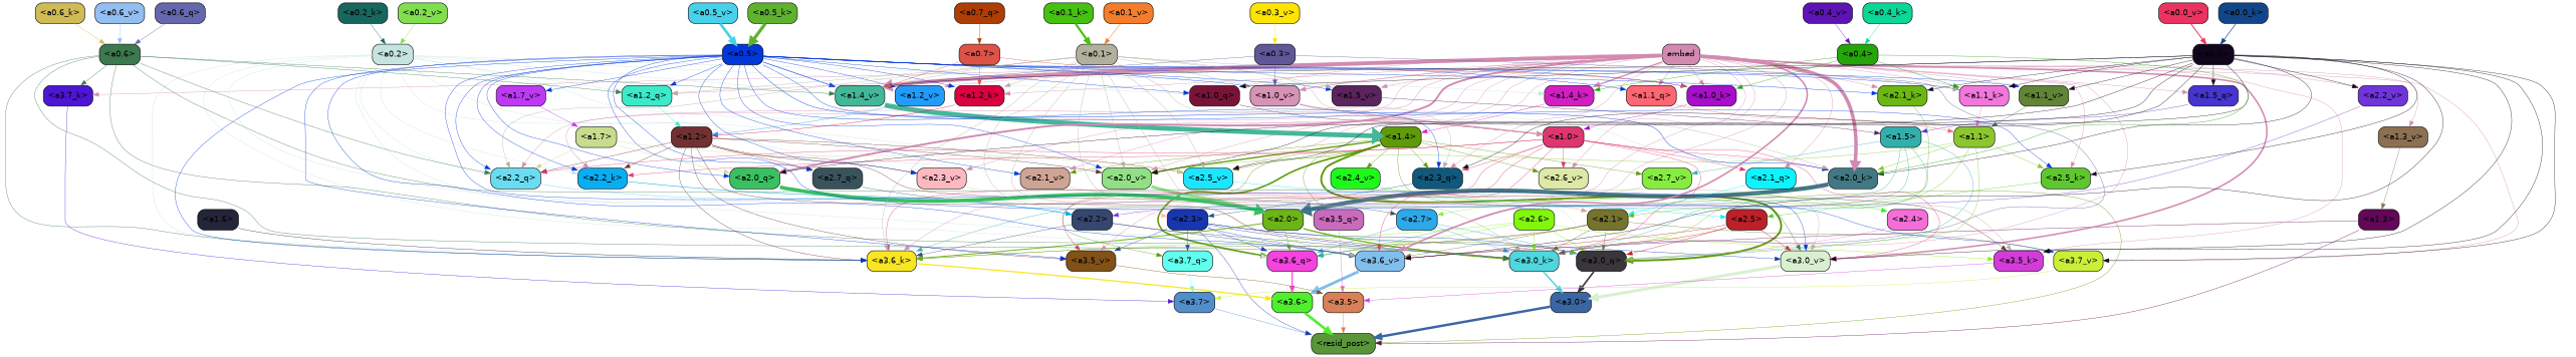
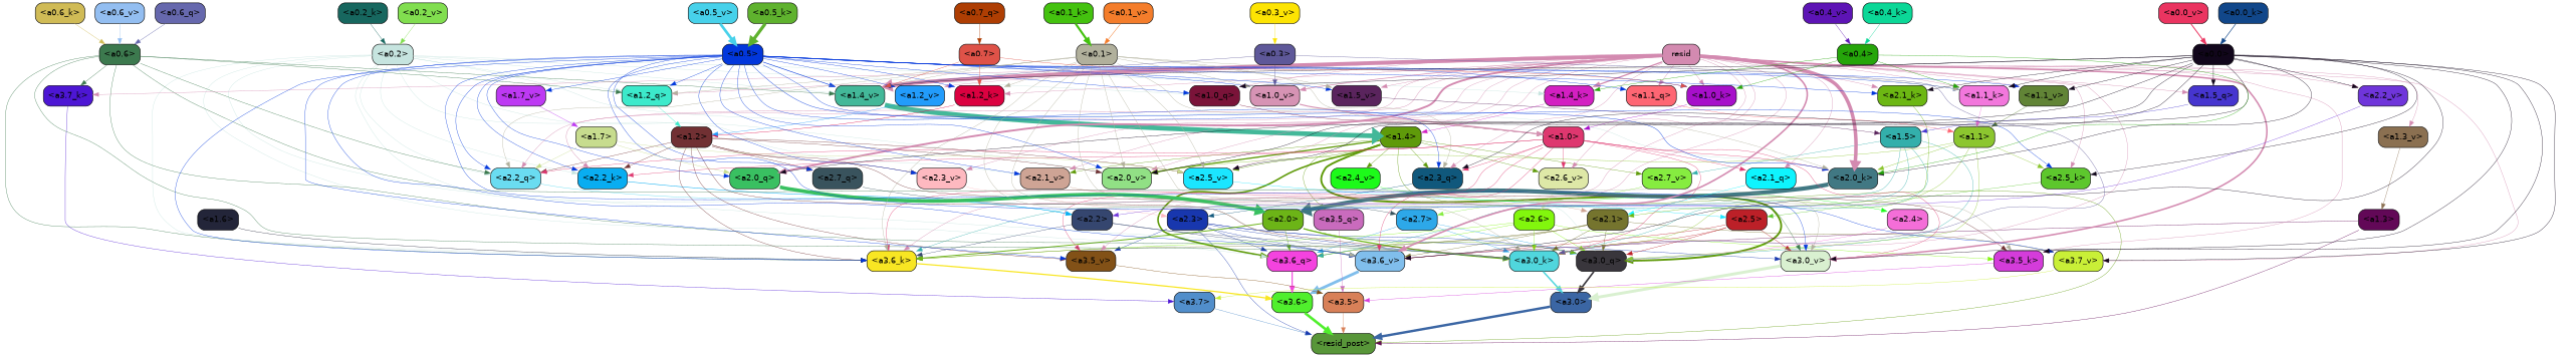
  strict digraph {
    splines=true
    node [color=black fontname=Helvetica shape=box style="filled, rounded"]
    edge [color="#d38ab0" penwidth=0.6]
    "<a3.7>" [fillcolor="#518ecb"]
    "<resid_post>" [fillcolor="#589639"]
    "<a3.6>" [fillcolor="#50ef2d"]
    "<a3.5>" [fillcolor="#d88058"]
    "<a3.0>" [fillcolor="#3b66a4"]
    "<a2.3>" [fillcolor="#1837ae"]
-   "<a3.7_q>" [fillcolor="#60ffef"]
    "<a3.6_q>" [fillcolor="#f443df"]
    "<a3.0_q>" [fillcolor="#39363c"]
    "<a3.0_k>" [fillcolor="#50d6dd"]
    "<a3.6_v>" [fillcolor="#80beec"]
    "<a3.5_v>" [fillcolor="#825117"]
    "<a3.0_v>" [fillcolor="#d9f0d0"]
    "<a1.4>" [fillcolor="#5f9a0a"]
    "<a3.5_q>" [fillcolor="#c96bbd"]
    "<a2.3_q>" [fillcolor="#10587c"]
    "<a2.7_v>" [fillcolor="#86ec40"]
    "<a2.6_v>" [fillcolor="#dee8a7"]
    "<a2.5_v>" [fillcolor="#1be6ff"]
    "<a2.4_v>" [fillcolor="#1dfa1a"]
    "<a2.1_v>" [fillcolor="#cea495"]
    "<a2.0_v>" [fillcolor="#91e085"]
    "<a2.7>" [fillcolor="#2da8e9"]
    "<a2.6>" [fillcolor="#82f60d"]
    "<a2.5>" [fillcolor="#bc2028"]
    "<a2.4>" [fillcolor="#f46ed8"]
    "<a2.1>" [fillcolor="#75742e"]
    "<a2.0>" [fillcolor="#6cb417"]
    "<a3.6_k>" [fillcolor="#f8e623"]
    "<a3.5_k>" [fillcolor="#d43cda"]
    "<a3.7_v>" [fillcolor="#c9ef37"]
    "<a1.3>" [fillcolor="#620857"]
    "<a3.7_k>" [fillcolor="#4d16d4"]
    "<a1.5>" [fillcolor="#33afab"]
    "<a0.2>" [fillcolor="#c6e4df"]
    "<a2.2_q>" [fillcolor="#6adcf1"]
    "<a2.2_k>" [fillcolor="#09adf1"]
    "<a2.0_k>" [fillcolor="#417883"]
    "<a1.2_q>" [fillcolor="#3ceacb"]
    "<a1.0_q>" [fillcolor="#7a1339"]
    "<a1.4_k>" [fillcolor="#d31fc2"]
    "<a1.4_v>" [fillcolor="#43b899"]
    "<a2.2>" [fillcolor="#35466f"]
    "<a1.2>" [fillcolor="#713033"]
    "<a1.0>" [fillcolor="#de376f"]
    "<a2.3_v>" [fillcolor="#feb9c0"]
    "<a2.7_q>" [fillcolor="#39535d"]
    "<a2.1_q>" [fillcolor="#0ef4fe"]
    "<a1.1>" [fillcolor="#8cc62f"]
    "<a2.5_k>" [fillcolor="#5dc72d"]
    "<a0.6>" [fillcolor="#3c794e"]
-   embed [fillcolor="#d38ab0"]
+   embed [fillcolor="#d38ab0" label=resid]
    "<a2.0_q>" [fillcolor="#39c061"]
    "<a2.1_k>" [fillcolor="#6cb713"]
    "<a2.2_v>" [fillcolor="#6f35da"]
    "<a1.5_q>" [fillcolor="#4635cf"]
    "<a1.1_q>" [fillcolor="#fe6673"]
    "<a1.2_k>" [fillcolor="#db0140"]
    "<a1.1_k>" [fillcolor="#f277dc"]
    "<a1.0_k>" [fillcolor="#a70fca"]
    "<a1.5_v>" [fillcolor="#5a245d"]
    "<a1.3_v>" [fillcolor="#8b7051"]
    "<a1.2_v>" [fillcolor="#229cfb"]
    "<a1.1_v>" [fillcolor="#618436"]
    "<a1.0_v>" [fillcolor="#d693b4"]
    "<a1.6>" [fillcolor="#232539"]
    "<a0.5>" [fillcolor="#0237dc"]
    "<a1.7_v>" [fillcolor="#bd39f3"]
    "<a1.7>" [fillcolor="#c7dc8e"]
    "<a0.1>" [fillcolor="#b1b09c"]
    "<a0.0>" [fillcolor="#11061b"]
    "<a0.3>" [fillcolor="#5e5899"]
    "<a0.4>" [fillcolor="#25a50a"]
    "<a0.7>" [fillcolor="#de5248"]
    "<a0.7_q>" [fillcolor="#ae3e03"]
    "<a0.6_q>" [fillcolor="#6668ad"]
    "<a0.6_k>" [fillcolor="#d0bb56"]
    "<a0.5_k>" [fillcolor="#5fb22e"]
    "<a0.4_k>" [fillcolor="#0bd797"]
    "<a0.2_k>" [fillcolor="#17675f"]
    "<a0.1_k>" [fillcolor="#44c20f"]
    "<a0.0_k>" [fillcolor="#11478a"]
    "<a0.6_v>" [fillcolor="#93bef1"]
    "<a0.5_v>" [fillcolor="#47d1ea"]
    "<a0.4_v>" [fillcolor="#5d14b5"]
    "<a0.3_v>" [fillcolor="#fde403"]
    "<a0.2_v>" [fillcolor="#81de4f"]
    "<a0.1_v>" [fillcolor="#f47d2b"]
    "<a0.0_v>" [fillcolor="#ea3460"]
    "<a3.7>" -> "<resid_post>" [color="#518ecb" penwidth=0.6239100098609924]
    "<a3.6>" -> "<resid_post>" [color="#50ef2d" penwidth=4.569062113761902]
    "<a3.5>" -> "<resid_post>" [color="#d88058"]
    "<a3.0>" -> "<resid_post>" [color="#3b66a4" penwidth=4.283544182777405]
    "<a2.3>" -> "<resid_post>" [color="#1837ae"]
-   "<a2.3>" -> "<a3.7_q>" [color="#1837ae"]
    "<a2.3>" -> "<a3.6_q>" [color="#1837ae"]
    "<a2.3>" -> "<a3.0_q>" [color="#1837ae"]
    "<a2.3>" -> "<a3.0_k>" [color="#1837ae"]
    "<a2.3>" -> "<a3.6_v>" [color="#1837ae"]
    "<a2.3>" -> "<a3.5_v>" [color="#1837ae"]
    "<a2.3>" -> "<a3.0_v>" [color="#1837ae"]
-   "<a3.7_q>" -> "<a3.7>" [color="#60ffef"]
    "<a3.6_q>" -> "<a3.6>" [color="#f443df" penwidth=2.0347584784030914]
    "<a3.0_q>" -> "<a3.0>" [color="#39363c" penwidth=2.8635367155075073]
    "<a3.0_k>" -> "<a3.0>" [color="#50d6dd" penwidth=2.632905662059784]
    "<a3.6_v>" -> "<a3.6>" [color="#80beec" penwidth=4.981305837631226]
    "<a3.5_v>" -> "<a3.5>" [color="#825117"]
    "<a3.0_v>" -> "<a3.0>" [color="#d9f0d0" penwidth=5.168330669403076]
    "<a1.4>" -> "<resid_post>" [color="#5f9a0a"]
-   "<a1.4>" -> "<a3.7_q>" [color="#5f9a0a"]
    "<a1.4>" -> "<a3.6_q>" [color="#5f9a0a" penwidth=2.7934007048606873]
    "<a1.4>" -> "<a3.0_q>" [color="#5f9a0a" penwidth=3.340754985809326]
    "<a1.4>" -> "<a3.5_q>" [color="#5f9a0a"]
    "<a1.4>" -> "<a2.3_q>" [color="#5f9a0a"]
    "<a1.4>" -> "<a2.7_v>" [color="#5f9a0a"]
    "<a1.4>" -> "<a2.6_v>" [color="#5f9a0a"]
    "<a1.4>" -> "<a2.5_v>" [color="#5f9a0a"]
    "<a1.4>" -> "<a2.4_v>" [color="#5f9a0a"]
    "<a1.4>" -> "<a2.1_v>" [color="#5f9a0a"]
    "<a1.4>" -> "<a2.0_v>" [color="#5f9a0a" penwidth=2.268759250640869]
    "<a3.5_q>" -> "<a3.5>" [color="#c96bbd"]
    "<a2.3_q>" -> "<a2.3>" [color="#10587c"]
    "<a2.7_v>" -> "<a2.7>" [color="#86ec40"]
    "<a2.6_v>" -> "<a2.6>" [color="#dee8a7"]
    "<a2.5_v>" -> "<a2.5>" [color="#1be6ff"]
    "<a2.4_v>" -> "<a2.4>" [color="#1dfa1a"]
    "<a2.1_v>" -> "<a2.1>" [color="#cea495"]
-   "<a2.0_v>" -> "<a2.0>" [color="#91e085" penwidth=5.231471925973892]
    "<a2.7>" -> "<a3.6_q>" [color="#2da8e9"]
    "<a2.7>" -> "<a3.0_q>" [color="#2da8e9"]
    "<a2.7>" -> "<a3.0_k>" [color="#2da8e9"]
    "<a2.6>" -> "<a3.6_q>" [color="#82f60d"]
    "<a2.6>" -> "<a3.0_q>" [color="#82f60d"]
    "<a2.6>" -> "<a3.0_k>" [color="#82f60d"]
    "<a2.6>" -> "<a3.6_k>" [color="#82f60d"]
    "<a2.6>" -> "<a3.5_k>" [color="#82f60d"]
    "<a2.5>" -> "<a3.0_q>" [color="#bc2028"]
    "<a2.5>" -> "<a3.0_k>" [color="#bc2028"]
    "<a2.5>" -> "<a3.6_v>" [color="#bc2028"]
    "<a2.5>" -> "<a3.0_v>" [color="#bc2028"]
    "<a2.4>" -> "<a3.0_q>" [color="#f46ed8"]
    "<a2.1>" -> "<a3.6_q>" [color="#75742e"]
    "<a2.1>" -> "<a3.0_q>" [color="#75742e"]
    "<a2.1>" -> "<a3.0_k>" [color="#75742e"]
    "<a2.1>" -> "<a3.6_v>" [color="#75742e"]
    "<a2.1>" -> "<a3.6_k>" [color="#75742e"]
    "<a2.1>" -> "<a3.7_v>" [color="#75742e"]
    "<a2.0>" -> "<a3.6_q>" [color="#6cb417"]
    "<a2.0>" -> "<a3.0_q>" [color="#6cb417"]
    "<a2.0>" -> "<a3.0_k>" [color="#6cb417" penwidth=2.161143198609352]
    "<a2.0>" -> "<a3.6_k>" [color="#6cb417" penwidth=1.6382827460765839]
    "<a3.6_k>" -> "<a3.6>" [color="#f8e623" penwidth=2.1760786175727844]
    "<a3.5_k>" -> "<a3.5>" [color="#d43cda"]
    "<a3.7_v>" -> "<a3.7>" [color="#c9ef37"]
    "<a1.3>" -> "<resid_post>" [color="#620857"]
    "<a1.3>" -> "<a3.6_v>" [color="#620857"]
    "<a3.7_k>" -> "<a3.7>" [color="#4d16d4"]
    "<a1.5>" -> "<a3.6_q>" [color="#33afab"]
    "<a1.5>" -> "<a3.0_q>" [color="#33afab"]
    "<a1.5>" -> "<a3.0_k>" [color="#33afab"]
    "<a1.5>" -> "<a2.7_v>" [color="#33afab"]
    "<a1.5>" -> "<a3.6_k>" [color="#33afab"]
    "<a0.2>" -> "<a3.6_q>" [color="#c6e4df"]
    "<a0.2>" -> "<a3.0_q>" [color="#c6e4df"]
    "<a0.2>" -> "<a3.0_k>" [color="#c6e4df"]
    "<a0.2>" -> "<a2.1_v>" [color="#c6e4df"]
    "<a0.2>" -> "<a2.0_v>" [color="#c6e4df"]
    "<a0.2>" -> "<a3.6_k>" [color="#c6e4df"]
    "<a0.2>" -> "<a2.2_q>" [color="#c6e4df"]
    "<a0.2>" -> "<a2.2_k>" [color="#c6e4df"]
    "<a0.2>" -> "<a2.0_k>" [color="#c6e4df"]
    "<a0.2>" -> "<a1.2_q>" [color="#c6e4df"]
    "<a0.2>" -> "<a1.0_q>" [color="#c6e4df"]
    "<a0.2>" -> "<a1.4_k>" [color="#c6e4df"]
    "<a0.2>" -> "<a1.4_v>" [color="#c6e4df"]
    "<a2.2_q>" -> "<a2.2>" [color="#6adcf1" penwidth=0.7553567886352539]
    "<a2.2_k>" -> "<a2.2>" [color="#09adf1" penwidth=0.8854708671569824]
    "<a2.0_k>" -> "<a2.0>" [color="#417883" penwidth=7.231504917144775]
    "<a1.2_q>" -> "<a1.2>" [color="#3ceacb"]
    "<a1.0_q>" -> "<a1.0>" [color="#7a1339"]
    "<a1.4_k>" -> "<a1.4>" [color="#d31fc2"]
    "<a1.4_v>" -> "<a1.4>" [color="#43b899" penwidth=8.36684274673462]
    "<a2.2>" -> "<a3.0_k>" [color="#35466f"]
    "<a2.2>" -> "<a3.6_v>" [color="#35466f"]
    "<a2.2>" -> "<a3.6_k>" [color="#35466f"]
    "<a1.2>" -> "<a3.0_k>" [color="#713033"]
    "<a1.2>" -> "<a3.5_v>" [color="#713033"]
    "<a1.2>" -> "<a2.5_v>" [color="#713033"]
    "<a1.2>" -> "<a2.0_v>" [color="#713033"]
    "<a1.2>" -> "<a3.6_k>" [color="#713033"]
    "<a1.2>" -> "<a3.5_k>" [color="#713033"]
    "<a1.2>" -> "<a2.2_q>" [color="#713033"]
    "<a1.2>" -> "<a2.2_k>" [color="#713033"]
    "<a1.2>" -> "<a2.3_v>" [color="#713033"]
    "<a1.2>" -> "<a2.7_q>" [color="#713033"]
    "<a1.0>" -> "<a3.0_k>" [color="#de376f"]
    "<a1.0>" -> "<a3.6_v>" [color="#de376f"]
    "<a1.0>" -> "<a3.5_v>" [color="#de376f"]
    "<a1.0>" -> "<a3.0_v>" [color="#de376f"]
    "<a1.0>" -> "<a2.3_q>" [color="#de376f"]
    "<a1.0>" -> "<a2.6_v>" [color="#de376f"]
    "<a1.0>" -> "<a3.6_k>" [color="#de376f"]
    "<a1.0>" -> "<a2.2_q>" [color="#de376f"]
    "<a1.0>" -> "<a2.2_k>" [color="#de376f"]
    "<a1.0>" -> "<a2.0_k>" [color="#de376f"]
    "<a1.0>" -> "<a2.1_q>" [color="#de376f"]
    "<a2.3_v>" -> "<a2.3>" [color="#feb9c0"]
    "<a2.7_q>" -> "<a2.7>" [color="#39535d"]
    "<a2.1_q>" -> "<a2.1>" [color="#0ef4fe"]
    "<a1.1>" -> "<a3.0_q>" [color="#8cc62f"]
    "<a1.1>" -> "<a3.0_k>" [color="#8cc62f"]
    "<a1.1>" -> "<a2.0_v>" [color="#8cc62f"]
    "<a1.1>" -> "<a2.0_k>" [color="#8cc62f"]
    "<a1.1>" -> "<a2.5_k>" [color="#8cc62f"]
    "<a2.5_k>" -> "<a2.5>" [color="#5dc72d"]
    "<a0.6>" -> "<a3.0_k>" [color="#3c794e"]
    "<a0.6>" -> "<a3.6_v>" [color="#3c794e"]
    "<a0.6>" -> "<a3.0_v>" [color="#3c794e"]
    "<a0.6>" -> "<a3.6_k>" [color="#3c794e"]
    "<a0.6>" -> "<a3.7_k>" [color="#3c794e"]
    "<a0.6>" -> "<a2.2_q>" [color="#3c794e"]
    "<a0.6>" -> "<a1.2_q>" [color="#3c794e"]
    "<a0.6>" -> "<a1.4_v>" [color="#3c794e"]
    embed -> "<a3.0_k>"
    embed -> "<a3.6_v>" [penwidth=2.7825746536254883]
    embed -> "<a3.5_v>"
    embed -> "<a3.0_v>" [penwidth=2.6950180530548096]
    embed -> "<a2.3_q>"
    embed -> "<a2.6_v>"
    embed -> "<a2.5_v>"
    embed -> "<a2.1_v>"
    embed -> "<a2.0_v>"
    embed -> "<a3.6_k>"
    embed -> "<a3.5_k>"
    embed -> "<a3.7_v>"
    embed -> "<a3.7_k>"
    embed -> "<a2.2_q>"
    embed -> "<a2.2_k>" [penwidth=0.6698317527770996]
    embed -> "<a2.0_k>" [penwidth=6.12570995092392]
    embed -> "<a1.2_q>" [penwidth=0.6087074279785156]
    embed -> "<a1.0_q>"
    embed -> "<a1.4_k>" [penwidth=2.1858973503112793]
    embed -> "<a1.4_v>" [penwidth=6.590077131986618]
    embed -> "<a2.3_v>"
    embed -> "<a2.1_q>"
    embed -> "<a2.5_k>"
    embed -> "<a2.0_q>" [penwidth=3.305941343307495]
    embed -> "<a2.1_k>"
    embed -> "<a2.2_v>"
    embed -> "<a1.5_q>"
    embed -> "<a1.1_q>"
    embed -> "<a1.2_k>"
    embed -> "<a1.1_k>"
    embed -> "<a1.0_k>"
    embed -> "<a1.5_v>"
    embed -> "<a1.3_v>"
    embed -> "<a1.2_v>"
    embed -> "<a1.1_v>"
    embed -> "<a1.0_v>" [penwidth=1.2076449394226074]
    "<a2.0_q>" -> "<a2.0>" [color="#39c061" penwidth=6.256794691085815]
    "<a2.1_k>" -> "<a2.1>" [color="#6cb713"]
    "<a2.2_v>" -> "<a2.2>" [color="#6f35da"]
    "<a1.5_q>" -> "<a1.5>" [color="#4635cf"]
    "<a1.1_q>" -> "<a1.1>" [color="#fe6673"]
    "<a1.2_k>" -> "<a1.2>" [color="#db0140"]
    "<a1.1_k>" -> "<a1.1>" [color="#f277dc"]
    "<a1.0_k>" -> "<a1.0>" [color="#a70fca"]
    "<a1.5_v>" -> "<a1.5>" [color="#5a245d"]
    "<a1.3_v>" -> "<a1.3>" [color="#8b7051"]
    "<a1.2_v>" -> "<a1.2>" [color="#229cfb"]
    "<a1.1_v>" -> "<a1.1>" [color="#618436"]
    "<a1.0_v>" -> "<a1.0>" [color="#d693b4" penwidth=1.9665732383728027]
    "<a1.6>" -> "<a3.6_k>" [color="#232539"]
    "<a0.5>" -> "<a3.6_v>" [color="#0237dc"]
    "<a0.5>" -> "<a3.5_v>" [color="#0237dc"]
    "<a0.5>" -> "<a3.0_v>" [color="#0237dc"]
    "<a0.5>" -> "<a2.3_q>" [color="#0237dc"]
    "<a0.5>" -> "<a2.1_v>" [color="#0237dc"]
    "<a0.5>" -> "<a2.0_v>" [color="#0237dc"]
    "<a0.5>" -> "<a3.6_k>" [color="#0237dc"]
    "<a0.5>" -> "<a3.7_v>" [color="#0237dc"]
    "<a0.5>" -> "<a2.2_q>" [color="#0237dc"]
    "<a0.5>" -> "<a2.2_k>" [color="#0237dc"]
    "<a0.5>" -> "<a2.0_k>" [color="#0237dc" penwidth=0.6900839805603027]
    "<a0.5>" -> "<a1.2_q>" [color="#0237dc"]
    "<a0.5>" -> "<a1.0_q>" [color="#0237dc"]
    "<a0.5>" -> "<a1.4_v>" [color="#0237dc" penwidth=0.9985027313232422]
    "<a0.5>" -> "<a2.3_v>" [color="#0237dc"]
    "<a0.5>" -> "<a2.7_q>" [color="#0237dc"]
    "<a0.5>" -> "<a2.5_k>" [color="#0237dc"]
    "<a0.5>" -> "<a2.0_q>" [color="#0237dc"]
    "<a0.5>" -> "<a2.1_k>" [color="#0237dc"]
    "<a0.5>" -> "<a1.1_q>" [color="#0237dc"]
    "<a0.5>" -> "<a1.2_k>" [color="#0237dc"]
    "<a0.5>" -> "<a1.1_k>" [color="#0237dc"]
    "<a0.5>" -> "<a1.0_k>" [color="#0237dc"]
    "<a0.5>" -> "<a1.5_v>" [color="#0237dc"]
    "<a0.5>" -> "<a1.2_v>" [color="#0237dc"]
    "<a0.5>" -> "<a1.1_v>" [color="#0237dc"]
    "<a0.5>" -> "<a1.0_v>" [color="#0237dc"]
    "<a0.5>" -> "<a1.7_v>" [color="#0237dc"]
    "<a1.7_v>" -> "<a1.7>" [color="#bd39f3"]
    "<a1.7>" -> "<a2.5_v>" [color="#c7dc8e"]
    "<a1.7>" -> "<a2.2_q>" [color="#c7dc8e"]
    "<a1.7>" -> "<a2.0_q>" [color="#c7dc8e"]
    "<a0.1>" -> "<a3.0_k>" [color="#b1b09c"]
    "<a0.1>" -> "<a3.6_v>" [color="#b1b09c"]
    "<a0.1>" -> "<a3.0_v>" [color="#b1b09c"]
    "<a0.1>" -> "<a2.3_q>" [color="#b1b09c"]
    "<a0.1>" -> "<a2.5_v>" [color="#b1b09c"]
    "<a0.1>" -> "<a2.0_v>" [color="#b1b09c"]
    "<a0.1>" -> "<a3.6_k>" [color="#b1b09c"]
    "<a0.1>" -> "<a3.5_k>" [color="#b1b09c"]
    "<a0.1>" -> "<a2.2_q>" [color="#b1b09c"]
    "<a0.1>" -> "<a2.0_k>" [color="#b1b09c"]
    "<a0.1>" -> "<a1.2_q>" [color="#b1b09c" penwidth=0.6218185424804688]
    "<a0.1>" -> "<a1.4_v>" [color="#b1b09c"]
    "<a0.1>" -> "<a1.2_k>" [color="#b1b09c"]
    "<a0.1>" -> "<a1.1_k>" [color="#b1b09c"]
    "<a0.1>" -> "<a1.5_v>" [color="#b1b09c"]
    "<a0.1>" -> "<a1.0_v>" [color="#b1b09c"]
    "<a0.0>" -> "<a3.6_v>" [color="#11061b"]
    "<a0.0>" -> "<a3.0_v>" [color="#11061b"]
    "<a0.0>" -> "<a2.3_q>" [color="#11061b"]
    "<a0.0>" -> "<a2.5_v>" [color="#11061b"]
    "<a0.0>" -> "<a2.0_v>" [color="#11061b"]
    "<a0.0>" -> "<a3.5_k>" [color="#11061b"]
    "<a0.0>" -> "<a3.7_v>" [color="#11061b"]
    "<a0.0>" -> "<a2.0_k>" [color="#11061b"]
    "<a0.0>" -> "<a1.0_q>" [color="#11061b"]
    "<a0.0>" -> "<a1.4_v>" [color="#11061b"]
    "<a0.0>" -> "<a2.5_k>" [color="#11061b"]
    "<a0.0>" -> "<a2.0_q>" [color="#11061b"]
    "<a0.0>" -> "<a2.1_k>" [color="#11061b"]
    "<a0.0>" -> "<a2.2_v>" [color="#11061b"]
    "<a0.0>" -> "<a1.5_q>" [color="#11061b"]
    "<a0.0>" -> "<a1.1_k>" [color="#11061b"]
    "<a0.0>" -> "<a1.1_v>" [color="#11061b"]
    "<a0.3>" -> "<a3.0_k>" [color="#5e5899"]
    "<a0.3>" -> "<a1.4_v>" [color="#5e5899"]
    "<a0.3>" -> "<a1.0_v>" [color="#5e5899"]
    "<a0.4>" -> "<a2.0_k>" [color="#25a50a"]
    "<a0.4>" -> "<a1.4_k>" [color="#25a50a"]
    "<a0.4>" -> "<a1.1_k>" [color="#25a50a"]
    "<a0.4>" -> "<a1.0_k>" [color="#25a50a"]
    "<a0.7>" -> "<a1.4_v>" [color="#de5248"]
    "<a0.7>" -> "<a1.2_k>" [color="#de5248"]
    "<a0.7>" -> "<a1.0_k>" [color="#de5248"]
    "<a0.7_q>" -> "<a0.7>" [color="#ae3e03"]
    "<a0.6_q>" -> "<a0.6>" [color="#6668ad"]
    "<a0.6_k>" -> "<a0.6>" [color="#d0bb56"]
    "<a0.5_k>" -> "<a0.5>" [color="#5fb22e" penwidth=5.603226900100708]
    "<a0.4_k>" -> "<a0.4>" [color="#0bd797"]
    "<a0.2_k>" -> "<a0.2>" [color="#17675f"]
    "<a0.1_k>" -> "<a0.1>" [color="#44c20f" penwidth=3.7429747581481934]
    "<a0.0_k>" -> "<a0.0>" [color="#11478a" penwidth=1.106727123260498]
    "<a0.6_v>" -> "<a0.6>" [color="#93bef1"]
    "<a0.5_v>" -> "<a0.5>" [color="#47d1ea" penwidth=4.667354106903076]
    "<a0.4_v>" -> "<a0.4>" [color="#5d14b5"]
    "<a0.3_v>" -> "<a0.3>" [color="#fde403"]
    "<a0.2_v>" -> "<a0.2>" [color="#81de4f"]
    "<a0.1_v>" -> "<a0.1>" [color="#f47d2b" penwidth=0.8298110961914062]
    "<a0.0_v>" -> "<a0.0>" [color="#ea3460" penwidth=1.7084956169128418]
  }
